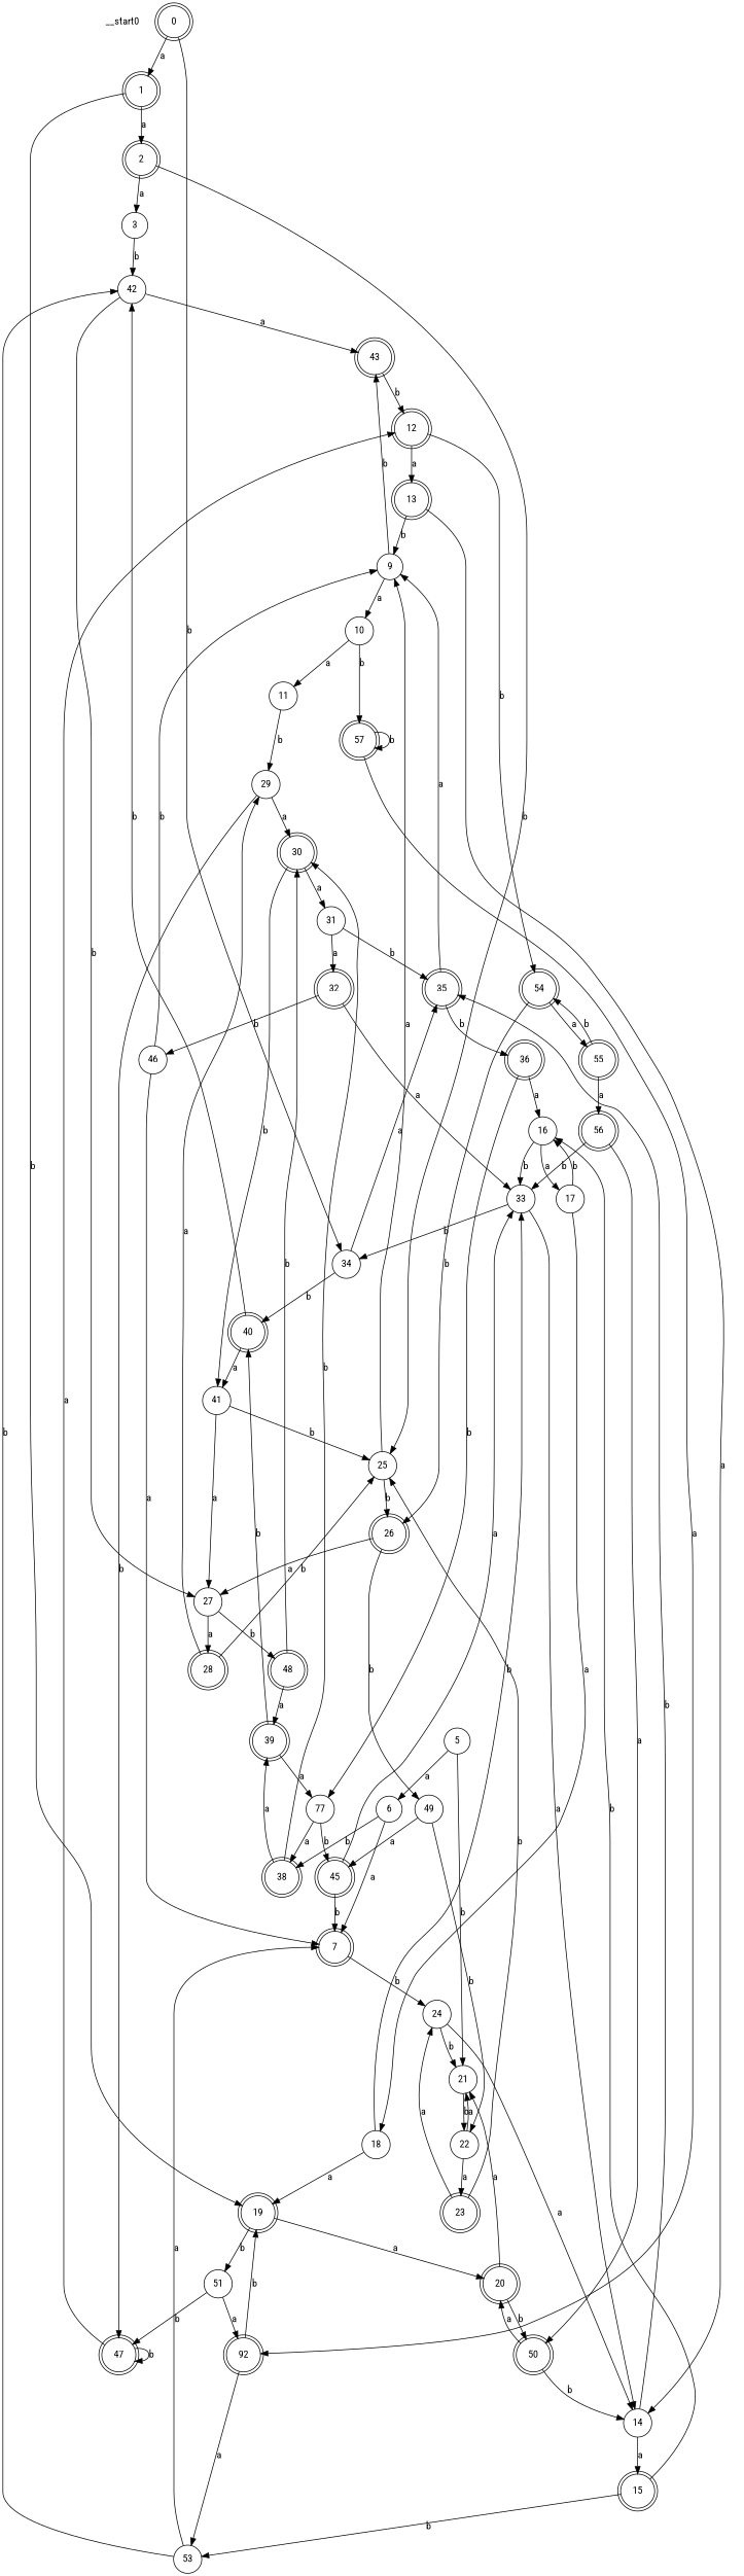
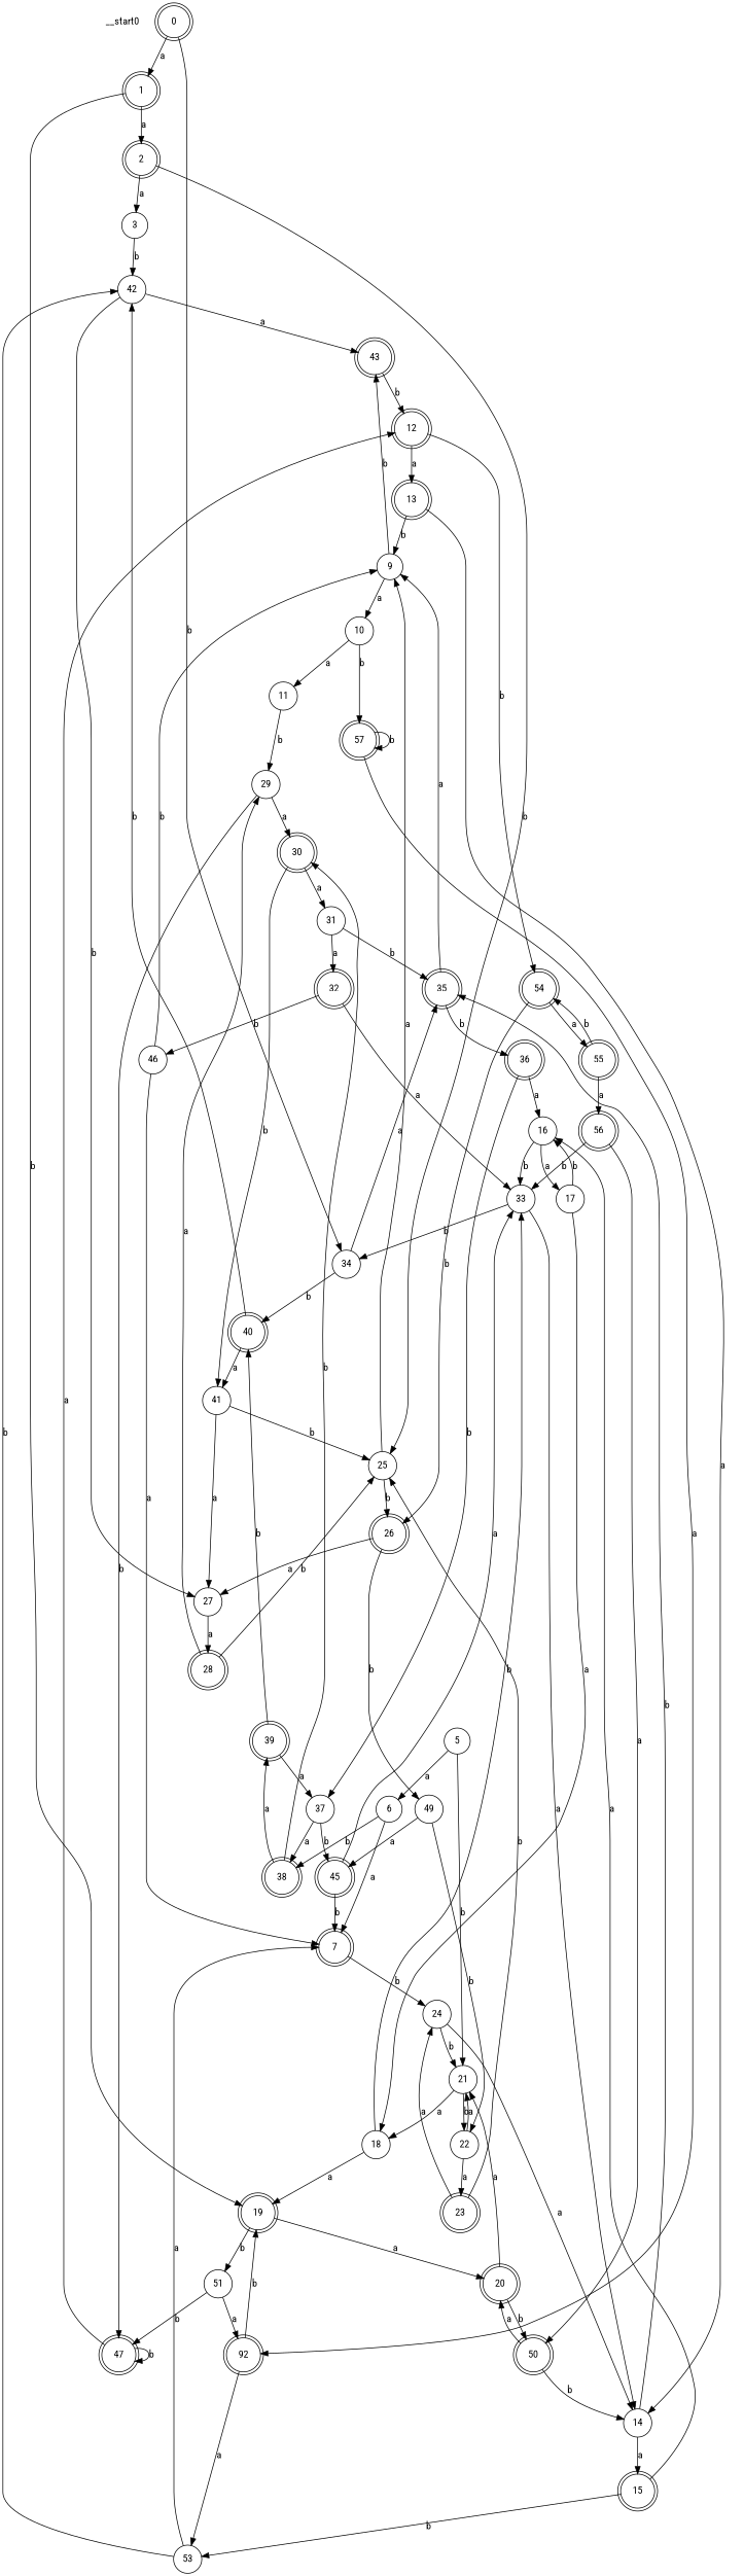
  digraph {
    fontname="Roboto Condensed"
    rankdir=TB
    node [fontname="Roboto Condensed" shape=doublecircle color=black fillcolor=white style="rounded,filled"]
    edge [fontname="Roboto Condensed"]
    __start0 [shape=none color="" fillcolor="" style=""]
    n2 [label=0]
    n3 [label=1]
    n4 [label=34 shape=circle style=filled]
    n5 [label=2]
    n6 [label=19]
    n7 [label=35]
    n8 [label=40]
    n9 [label=3 shape=circle style=filled]
    n10 [label=25 shape=circle style=filled]
    n11 [label=20]
    n12 [label=51 shape=circle style=filled]
    n13 [label=42 shape=circle style=filled]
    n14 [label=9 shape=circle style=filled]
    n15 [label=26]
    n16 [label=43]
    n17 [label=27 shape=circle style=filled]
    n18 [label=5 shape=circle style=filled]
    n19 [label=6 shape=circle style=filled]
    n20 [label=21 shape=circle style=filled]
    n21 [label=32]
    n22 [label=33 shape=circle style=filled]
    n23 [label=46 shape=circle style=filled]
    n24 [label=7]
    n25 [label=38]
    n26 [label=18 shape=circle style=filled]
    n27 [label=22 shape=circle style=filled]
    n28 [label=24 shape=circle style=filled]
    n29 [label=30]
    n30 [label=39]
    n31 [label=14 shape=circle style=filled]
    n32 [label=10 shape=circle style=filled]
    n33 [label=17 shape=circle style=filled]
    n34 [label=16 shape=circle style=filled]
    n35 [label=11 shape=circle style=filled]
    n36 [label=57]
    n37 [label=12]
    n38 [label=29 shape=circle style=filled]
    n39 [label=92]
    n40 [label=13]
    n41 [label=54]
    n42 [label=47]
    n43 [label=55]
    n44 [label=15]
    n45 [label=53 shape=circle style=filled]
    n46 [label=36]
    n47 [label=50]
    n48 [label=23]
    n49 [label=49 shape=circle style=filled]
    n50 [label=28]
-   n51 [label=48]
    n52 [label=45]
    n53 [label=31 shape=circle style=filled]
    n54 [label=41 shape=circle style=filled]
-   n55 [label=77 shape=circle style=filled]
+   n55 [label=37 shape=circle style=filled]
    n56 [label=56]
    n2 -> n3 [label=a]
    n2 -> n4 [label=b]
    n3 -> n5 [label=a]
    n3 -> n6 [label=b]
    n4 -> n7 [label=a]
    n4 -> n8 [label=b]
    n5 -> n9 [label=a]
    n5 -> n10 [label=b]
    n6 -> n11 [label=a]
    n6 -> n12 [label=b]
    n7 -> n14 [label=a]
    n7 -> n46 [label=b]
    n8 -> n13 [label=b]
    n8 -> n54 [label=a]
    n9 -> n13 [label=b]
    n10 -> n14 [label=a]
    n10 -> n15 [label=b]
    n11 -> n20 [label=a]
    n11 -> n47 [label=b]
    n12 -> n39 [label=a]
    n12 -> n42 [label=b]
    n13 -> n16 [label=a]
    n13 -> n17 [label=b]
    n14 -> n16 [label=b]
    n14 -> n32 [label=a]
    n15 -> n17 [label=a]
    n15 -> n49 [label=b]
    n16 -> n37 [label=b]
    n17 -> n50 [label=a]
-   n17 -> n51 [label=b]
    n18 -> n19 [label=a]
    n18 -> n20 [label=b]
    n19 -> n24 [label=a]
    n19 -> n25 [label=b]
+   n20 -> n26 [label=a]
    n20 -> n27 [label=b]
    n21 -> n22 [label=a]
    n21 -> n23 [label=b]
    n22 -> n4 [label=b]
    n22 -> n31 [label=a]
    n23 -> n14 [label=b]
    n23 -> n24 [label=a]
    n24 -> n28 [label=b]
    n25 -> n29 [label=b]
    n25 -> n30 [label=a]
    n26 -> n6 [label=a]
    n26 -> n22 [label=b]
    n27 -> n20 [label=a]
    n27 -> n48 [label=a]
    n28 -> n20 [label=b]
    n28 -> n31 [label=a]
    n29 -> n53 [label=a]
    n29 -> n54 [label=b]
    n30 -> n8 [label=b]
    n30 -> n55 [label=a]
    n31 -> n7 [label=b]
    n31 -> n44 [label=a]
    n32 -> n35 [label=a]
    n32 -> n36 [label=b]
    n33 -> n26 [label=a]
    n33 -> n34 [label=b]
    n34 -> n22 [label=b]
    n34 -> n33 [label=a]
    n35 -> n38 [label=b]
    n36 -> n36 [label=b]
    n36 -> n39 [label=a]
    n37 -> n40 [label=a]
    n37 -> n41 [label=b]
    n38 -> n29 [label=a]
    n38 -> n42 [label=b]
    n39 -> n6 [label=b]
    n39 -> n45 [label=a]
    n40 -> n14 [label=b]
    n40 -> n31 [label=a]
    n41 -> n15 [label=b]
    n41 -> n43 [label=a]
    n42 -> n37 [label=a]
    n42 -> n42 [label=b]
    n43 -> n41 [label=b]
    n43 -> n56 [label=a]
-   n44 -> n34 [label=b]
+   n44 -> n34 [label=a]
    n44 -> n45 [label=b]
    n45 -> n13 [label=b]
    n45 -> n24 [label=a]
    n46 -> n34 [label=a]
    n46 -> n55 [label=b]
    n47 -> n11 [label=a]
    n47 -> n31 [label=b]
    n48 -> n10 [label=b]
    n48 -> n28 [label=a]
    n49 -> n27 [label=b]
    n49 -> n52 [label=a]
    n50 -> n10 [label=b]
    n50 -> n38 [label=a]
-   n51 -> n29 [label=b]
-   n51 -> n30 [label=a]
    n52 -> n22 [label=a]
    n52 -> n24 [label=b]
    n53 -> n7 [label=b]
    n53 -> n21 [label=a]
    n54 -> n10 [label=b]
    n54 -> n17 [label=a]
    n55 -> n25 [label=a]
    n55 -> n52 [label=b]
    n56 -> n22 [label=b]
    n56 -> n47 [label=a]
  }
